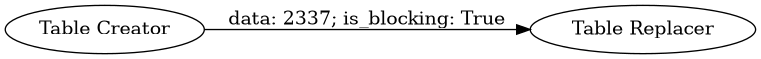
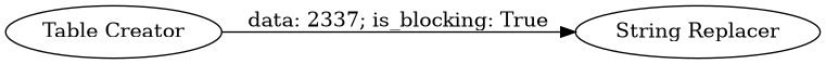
  digraph {
    rankdir=LR
-   n1 [label="Table Replacer"]
+   n1 [label="String Replacer"]
    n2 [label="Table Creator"]
    n2 -> n1 [label="data: 2337; is_blocking: True"]
  }
